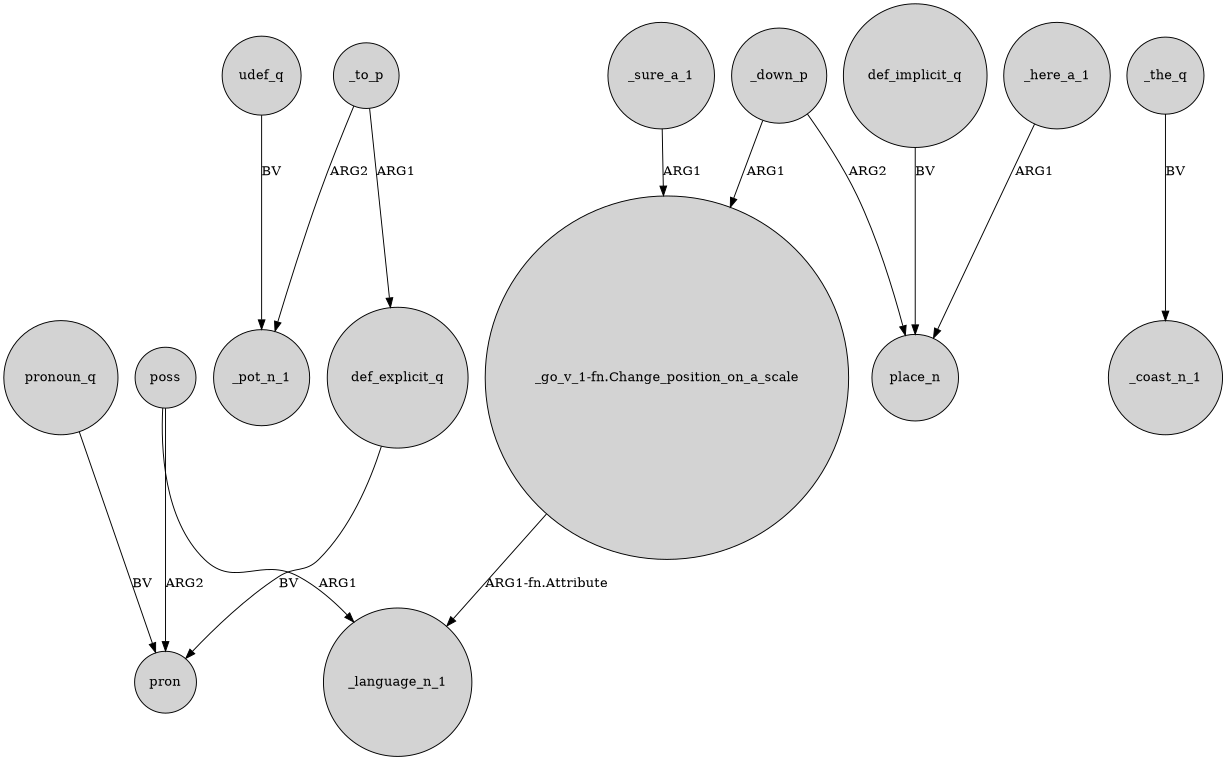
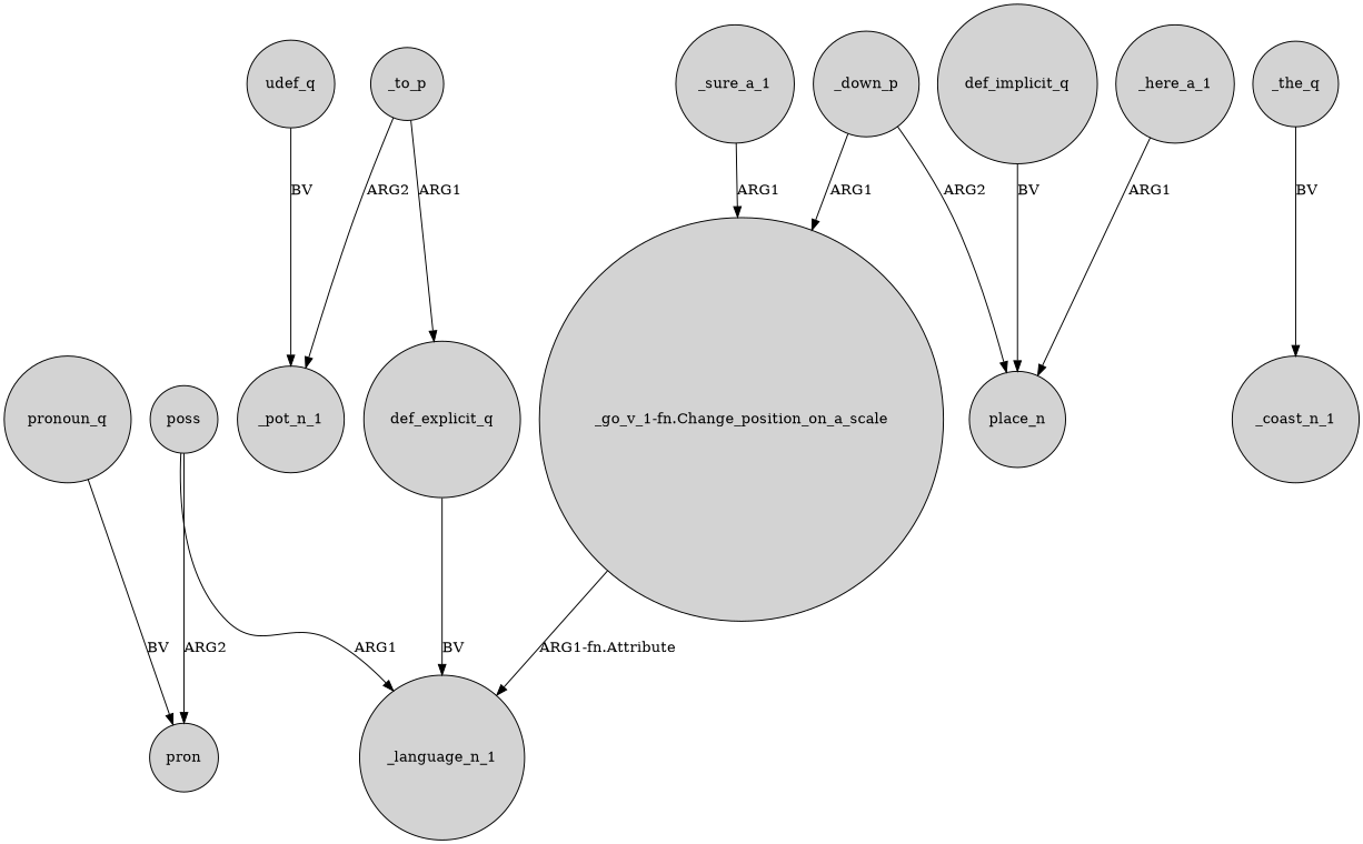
  digraph {
    node [shape=circle style=filled]
    "_go_v_1-fn.Change_position_on_a_scale"
    _language_n_1
    udef_q
    _pot_n_1
    _sure_a_1
    _to_p
    def_explicit_q
    _here_a_1
    place_n
    def_implicit_q
    poss
    pron
    _down_p
    pronoun_q
    _the_q
    _coast_n_1
    "_go_v_1-fn.Change_position_on_a_scale" -> _language_n_1 [label="ARG1-fn.Attribute"]
    udef_q -> _pot_n_1 [label=BV]
    _sure_a_1 -> "_go_v_1-fn.Change_position_on_a_scale" [label=ARG1]
    _to_p -> _pot_n_1 [label=ARG2]
    _to_p -> def_explicit_q [label=ARG1]
-   def_explicit_q -> pron [label=BV]
+   def_explicit_q -> _language_n_1 [label=BV]
    _here_a_1 -> place_n [label=ARG1]
    def_implicit_q -> place_n [label=BV]
    poss -> _language_n_1 [label=ARG1]
    poss -> pron [label=ARG2]
    _down_p -> "_go_v_1-fn.Change_position_on_a_scale" [label=ARG1]
    _down_p -> place_n [label=ARG2]
    pronoun_q -> pron [label=BV]
    _the_q -> _coast_n_1 [label=BV]
  }
